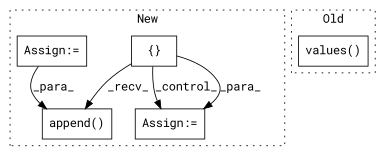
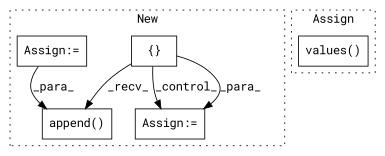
  digraph {
    fontname="Roboto Mono"
    node [a=75 shape=box fontname="Roboto Mono"]
    edge [fontname="Roboto Mono"]
    n1 [l="15,1" label="append()" s="1757,1778"]
    n2 [a=59 l="2,1" label="{}" s="1518,1518"]
    n3 [a=68 l=3 label="Assign:=" s=1575]
    n4 [a=68 l=4 label="Assign:=" s=2081]
    n5 [l=15 label="values()" s=2079]
    subgraph cluster_1 {
      label=New
      style=dotted
      n1
      n2
      n3
      n4
    }
    subgraph cluster_2 {
-     label=Old
+     label=Assign
      style=dotted
      n5
    }
    n2 -> n1 [label=_recv_]
    n2 -> n4 [label=_control_]
    n2 -> n4 [label=_para_]
    n3 -> n1 [label=_para_]
  }
